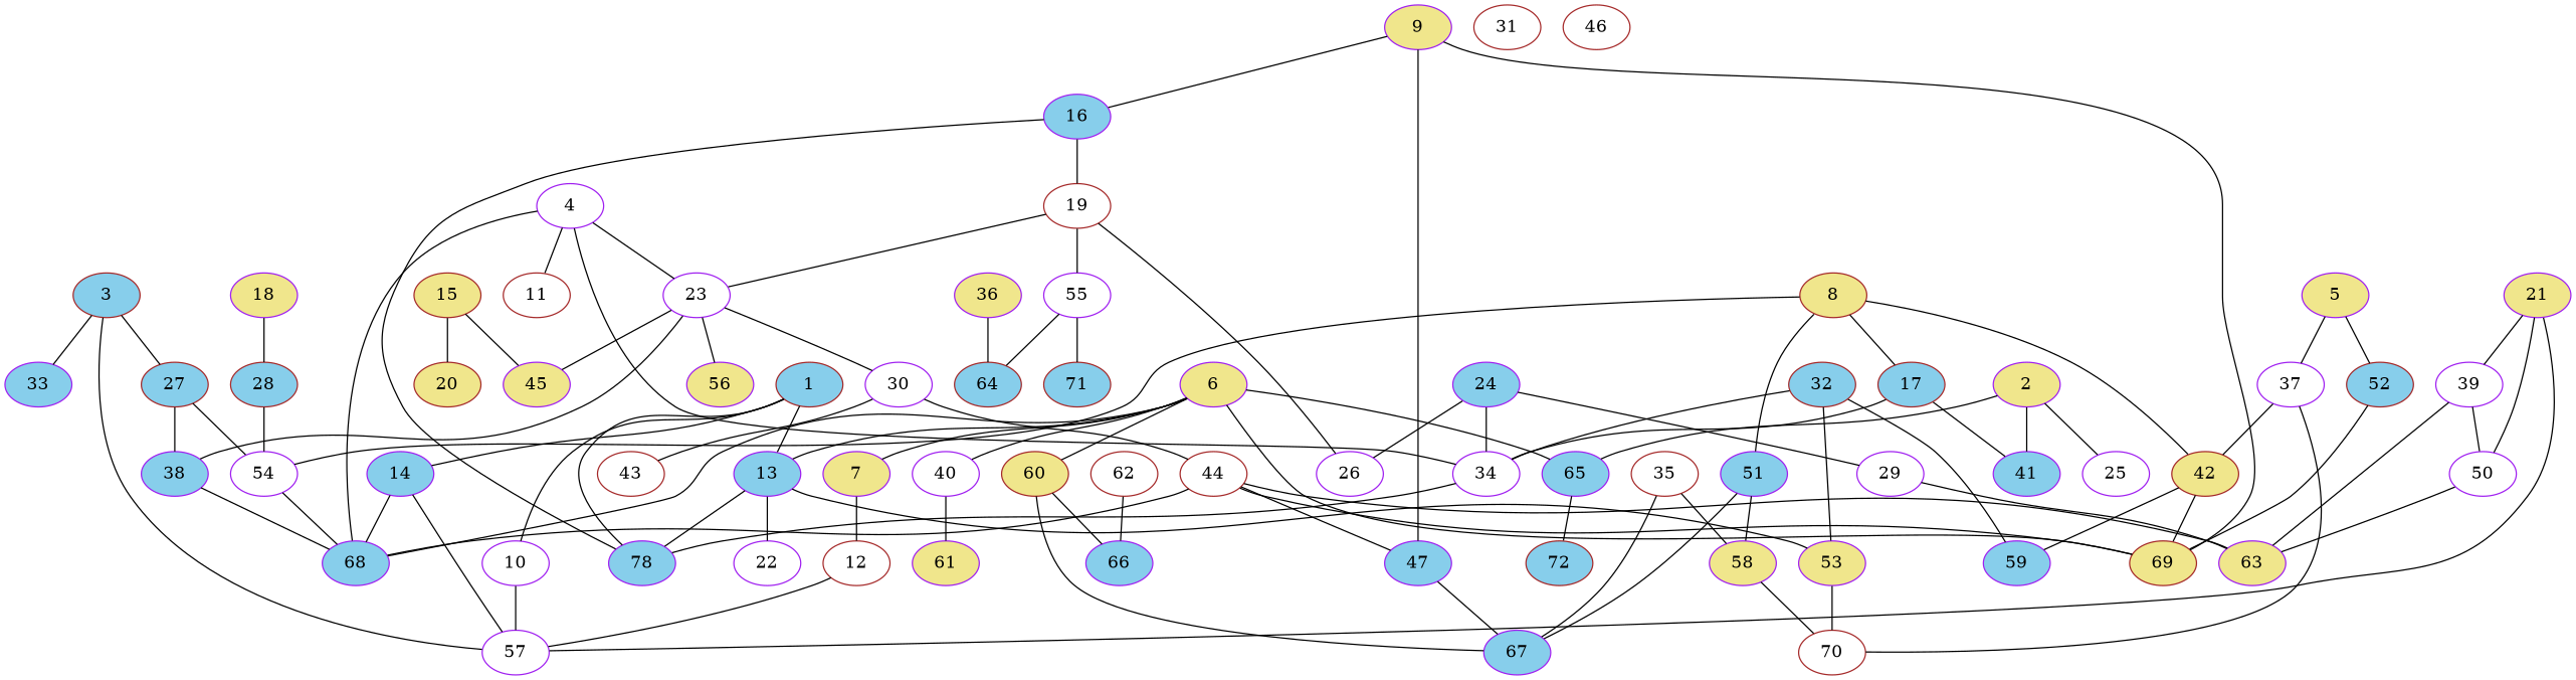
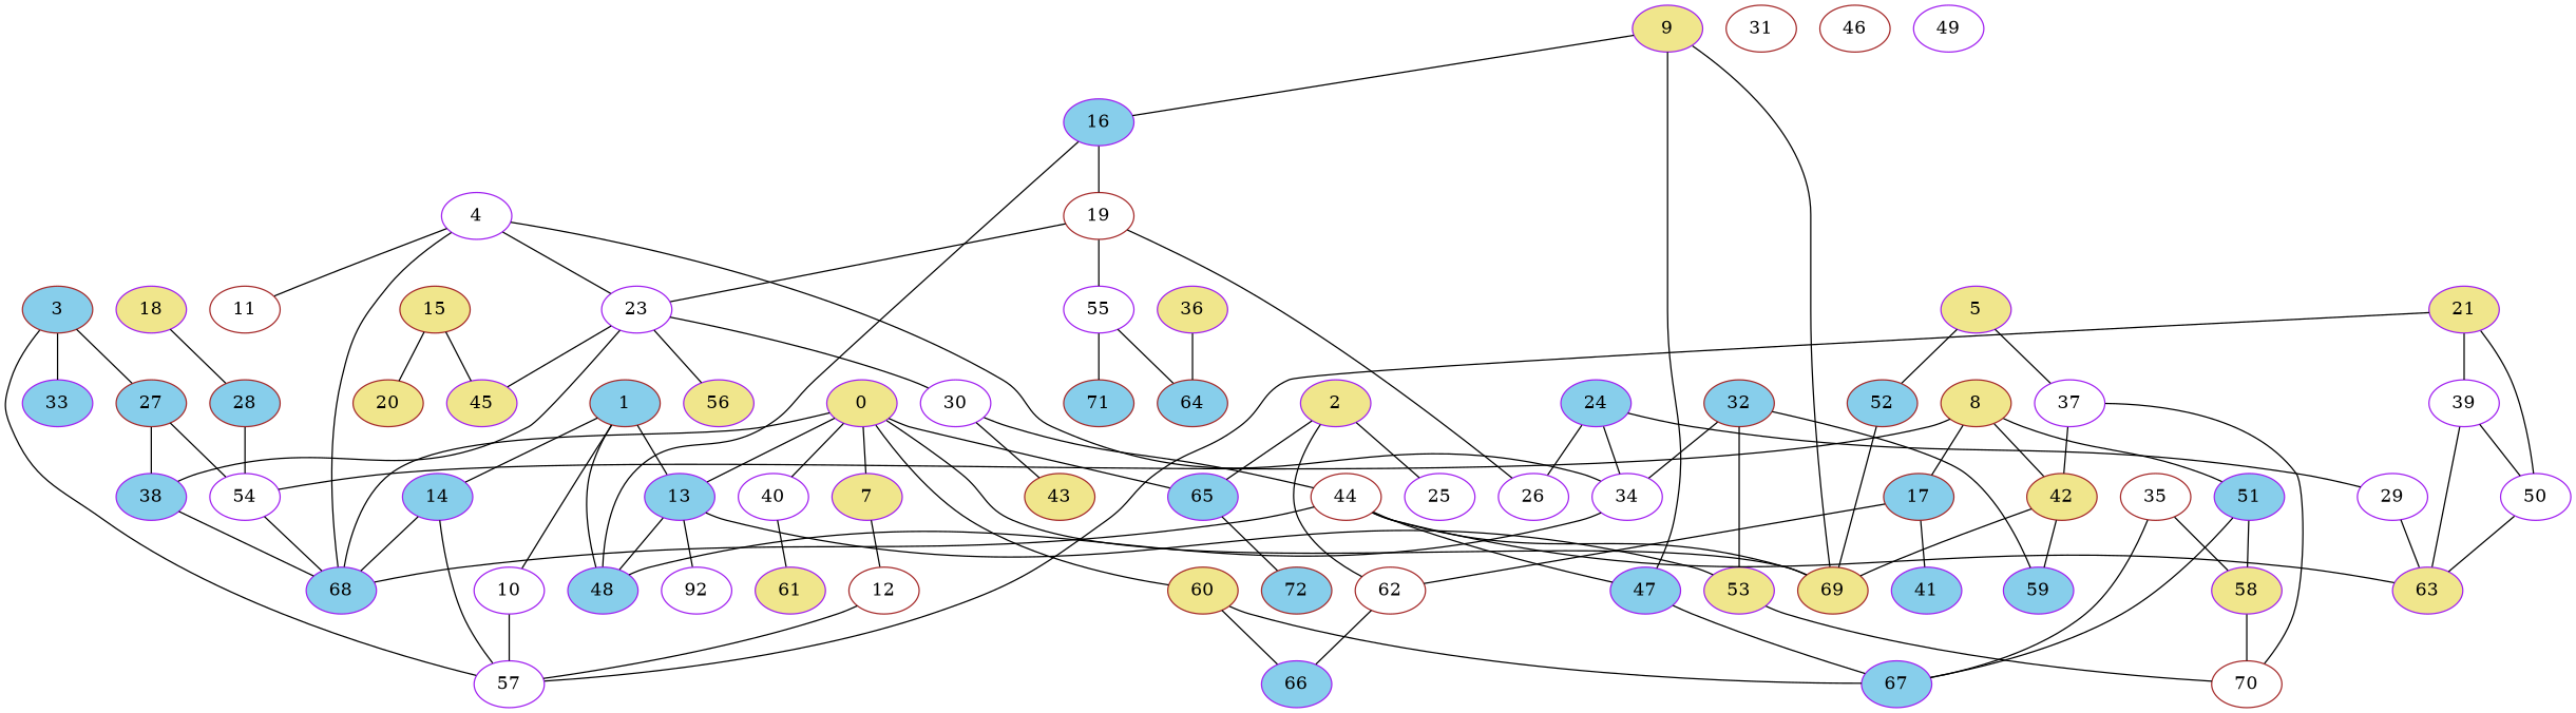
  graph {
    node [color=purple fillcolor=white style=filled]
    1 [color=brown fillcolor=skyblue]
    10
    13 [fillcolor=skyblue]
    14 [fillcolor=skyblue]
-   48 [fillcolor=skyblue label=78]
+   48 [fillcolor=skyblue]
    57
-   22
+   22 [label=92]
    53 [fillcolor=khaki]
    68 [fillcolor=skyblue]
    2 [fillcolor=khaki]
    25
    41 [fillcolor=skyblue]
    65 [fillcolor=skyblue]
    72 [color=brown fillcolor=skyblue]
    3 [color=brown fillcolor=skyblue]
    27 [color=brown fillcolor=skyblue]
    33 [fillcolor=skyblue]
    54
    38 [fillcolor=skyblue]
    11 [color=brown]
    4
    23
    34
    45 [fillcolor=khaki]
    30
    56 [fillcolor=khaki]
    5 [fillcolor=khaki]
    37
    52 [color=brown fillcolor=skyblue]
    42 [color=brown fillcolor=khaki]
    70 [color=brown]
    69 [color=brown fillcolor=khaki]
-   6 [fillcolor=khaki]
+   6 [fillcolor=khaki label=0]
    7 [fillcolor=khaki]
    40
    60 [color=brown fillcolor=khaki]
    12 [color=brown]
    61 [fillcolor=khaki]
    67 [fillcolor=skyblue]
    66 [fillcolor=skyblue]
    8 [color=brown fillcolor=khaki]
    17 [color=brown fillcolor=skyblue]
    51 [fillcolor=skyblue]
    62 [color=brown]
    59 [fillcolor=skyblue]
    58 [fillcolor=khaki]
    9 [fillcolor=khaki]
    16 [fillcolor=skyblue]
    47 [fillcolor=skyblue]
    19 [color=brown]
    15 [color=brown fillcolor=khaki]
    20 [color=brown fillcolor=khaki]
    26
    55
    18 [fillcolor=khaki]
    28 [color=brown fillcolor=skyblue]
    64 [color=brown fillcolor=skyblue]
    71 [color=brown fillcolor=skyblue]
    21 [fillcolor=khaki]
    39
    50
    63 [fillcolor=khaki]
-   43 [color=brown]
+   43 [color=brown fillcolor=khaki]
    44 [color=brown]
    24 [fillcolor=skyblue]
    29
    31 [color=brown]
    32 [color=brown fillcolor=skyblue]
    35 [color=brown]
    36 [fillcolor=khaki]
    46 [color=brown]
+   49
    1 -- 10
    1 -- 13
    1 -- 14
    1 -- 48
    10 -- 57
    13 -- 48
    13 -- 22
    13 -- 53
    14 -- 57
    14 -- 68
    53 -- 70
    2 -- 25
-   2 -- 41
+   2 -- 62
    2 -- 65
    65 -- 72
    3 -- 57
    3 -- 27
    3 -- 33
    27 -- 54
    27 -- 38
    54 -- 68
    38 -- 68
    4 -- 68
    4 -- 11
    4 -- 23
    4 -- 34
    23 -- 38
    23 -- 45
    23 -- 30
    23 -- 56
    34 -- 48
    30 -- 43
    30 -- 44
    5 -- 37
    5 -- 52
    37 -- 42
    37 -- 70
    52 -- 69
    42 -- 69
    42 -- 59
    6 -- 13
    6 -- 68
    6 -- 65
    6 -- 69
    6 -- 7
    6 -- 40
    6 -- 60
    7 -- 12
    40 -- 61
    60 -- 67
    60 -- 66
    12 -- 57
    8 -- 54
    8 -- 42
    8 -- 17
    8 -- 51
    17 -- 41
-   17 -- 34
+   17 -- 62
    51 -- 67
    51 -- 58
    62 -- 66
    58 -- 70
    9 -- 69
    9 -- 16
    9 -- 47
    16 -- 48
    16 -- 19
    47 -- 67
    19 -- 23
    19 -- 26
    19 -- 55
    15 -- 45
    15 -- 20
    55 -- 64
    55 -- 71
    18 -- 28
    28 -- 54
    21 -- 57
    21 -- 39
    21 -- 50
    39 -- 50
    39 -- 63
    50 -- 63
    44 -- 68
    44 -- 69
    44 -- 47
    44 -- 63
    24 -- 34
    24 -- 26
    24 -- 29
    29 -- 63
    32 -- 53
    32 -- 34
    32 -- 59
    35 -- 67
    35 -- 58
    36 -- 64
  }
